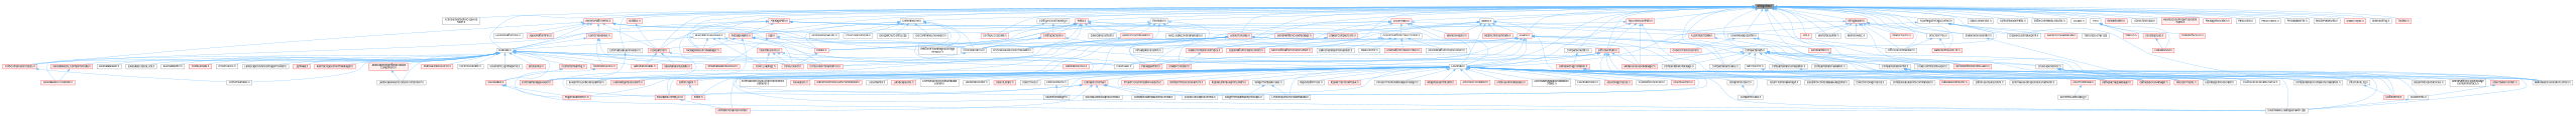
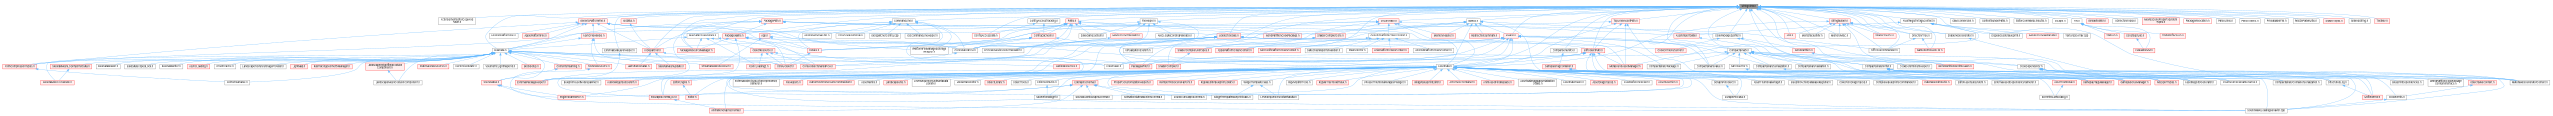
  digraph {
    fontname=Inter
    node [color=grey40 fillcolor=white fontname=Inter fontsize=10 shape=box style=filled]
    edge [color=steelblue1 dir=back fontname=Inter fontsize=10 labelfontname=Helvetica labelfontsize=10 style=solid]
    n1 [color=gray40 fillcolor=grey60 fontcolor=black height=0.2 label="StringView.h" width=0.4]
    n2 [height=0.2 label="ActorElementEditorCopyAnd\lPaste.h" width=0.4]
    n3 [height=0.2 label="AssetData.h" width=0.4]
    n4 [height=0.2 label="AssetRegistryTagsContext.h" width=0.4]
    n5 [height=0.2 label="Blake3.h" width=0.4]
    n6 [height=0.2 label="CookPackageSplitter.h" width=0.4]
    n7 [color=red fillcolor="#FFF0F0" height=0.2 label="IoHash.h" width=0.4]
    n8 [height=0.2 label="CompactBinary.h" width=0.4]
    n9 [height=0.2 label="CompactBinaryValue.h" width=0.4]
    n10 [height=0.2 label="CompactBinaryWriter.h" width=0.4]
    n11 [height=0.2 label="MaterialKeyGeneratorContext.h" width=0.4]
    n12 [color=red fillcolor="#FFF0F0" height=0.2 label="UnifiedError.h" width=0.4]
    n13 [height=0.2 label="CookDependency.h" width=0.4]
    n14 [height=0.2 label="CookDeterminismHelper.h" width=0.4]
    n15 [color=red fillcolor="#FFF0F0" height=0.2 label="PackageWriter.h" width=0.4]
    n16 [color=red fillcolor="#FFF0F0" height=0.2 label="IoDispatcher.h" width=0.4]
    n17 [height=0.2 label="VirtualizationSystem.h" width=0.4]
    n18 [height=0.2 label="BulkData.h" width=0.4]
    n19 [height=0.2 label="BulkDataCookedIndex.h" width=0.4]
    n20 [color=red fillcolor="#FFF0F0" height=0.2 label="PackageResourceManager.h" width=0.4]
    n21 [height=0.2 label="CaseConversion.h" width=0.4]
    n22 [height=0.2 label="CommandLine.h" width=0.4]
    n23 [height=0.2 label="ComparisonUtility.h" width=0.4]
    n24 [color=red height=0.2 label="ConfigAccessData.h" width=0.4]
    n25 [height=0.2 label="ConfigAccessTracking.h" width=0.4]
    n26 [height=0.2 label="ContentBundlePaths.h" width=0.4]
    n27 [height=0.2 label="DiffCookCommandlet.h" width=0.4]
    n28 [height=0.2 label="DirectoryTree.h" width=0.4]
    n29 [color=red fillcolor="#FFF0F0" height=0.2 label="NamePermissionList.h" width=0.4]
    n30 [height=0.2 label="EditorCommandLineUtils.h" width=0.4]
    n31 [height=0.2 label="Escape.h" width=0.4]
    n32 [height=0.2 label="ExternalDataLayerHelper.h" width=0.4]
    n33 [height=0.2 label="FileHelper.h" width=0.4]
    n34 [height=0.2 label="Fnv.h" width=0.4]
    n35 [color=red fillcolor="#FFF0F0" height=0.2 label="GenericPlatformFile.h" width=0.4]
    n36 [color=red fillcolor="#FFF0F0" height=0.2 label="IBreakIterator.h" width=0.4]
    n37 [height=0.2 label="IoDirectoryIndex.h" width=0.4]
    n38 [color=red fillcolor="#FFF0F0" height=0.2 label="IoStatus.h" width=0.4]
    n39 [color=red fillcolor="#FFF0F0" height=0.2 label="Join.h" width=0.4]
    n40 [height=0.2 label="MemStackUtility.h" width=0.4]
    n41 [height=0.2 label="MemoryMisc.h" width=0.4]
    n42 [color=red fillcolor="#FFF0F0" height=0.2 label="MovieScenePropertySystem\lTypes.h" width=0.4]
    n43 [color=red fillcolor="#FFF0F0" height=0.2 label="PackageName.h" width=0.4]
    n44 [color=red fillcolor="#FFF0F0" height=0.2 label="PackagePath.h" width=0.4]
    n45 [color=red fillcolor="#FFF0F0" height=0.2 label="UObjectGlobals.h" width=0.4]
    n46 [color=red fillcolor="#FFF0F0" height=0.2 label="SoftObjectPath.h" width=0.4]
    n47 [color=red height=0.2 label="PackageRelocation.h" width=0.4]
    n48 [height=0.2 label="ParseLines.h" width=0.4]
    n49 [height=0.2 label="ParseTokens.h" width=0.4]
    n50 [color=red fillcolor="#FFF0F0" height=0.2 label="Paths.h" width=0.4]
    n51 [height=0.2 label="PreloadableFile.h" width=0.4]
    n52 [height=0.2 label="ResizeParamUtils.h" width=0.4]
    n53 [color=red fillcolor="#FFF0F0" height=0.2 label="SecureHash.h" width=0.4]
    n54 [height=0.2 label="ShaderKeyGenerator.h" width=0.4]
    n55 [color=red fillcolor="#FFF0F0" height=0.2 label="ShaderSource.h" width=0.4]
    n56 [color=red fillcolor="#FFF0F0" height=0.2 label="ShaderTypes.h" width=0.4]
    n57 [height=0.2 label="SharedString.h" width=0.4]
    n58 [color=red fillcolor="#FFF0F0" height=0.2 label="StringBuilder.h" width=0.4]
    n59 [color=red fillcolor="#FFF0F0" height=0.2 label="TextKey.h" width=0.4]
    n60 [color=red fillcolor="#FFF0F0" height=0.2 label="TopLevelAssetPath.h" width=0.4]
    n61 [color=red fillcolor="#FFF0F0" height=0.2 label="ApplePlatformCrashContext.h" width=0.4]
    n62 [color=red fillcolor="#FFF0F0" height=0.2 label="ActorDescContainer.h" width=0.4]
    n63 [color=red fillcolor="#FFF0F0" height=0.2 label="AnimAssetFindReplace.h" width=0.4]
    n64 [color=red fillcolor="#FFF0F0" height=0.2 label="AnimationGraphSchema.h" width=0.4]
    n65 [height=0.2 label="AnimationStateMachineSchema.h" width=0.4]
    n66 [height=0.2 label="AssetDataTagMapSerialization\lDetails.h" width=0.4]
    n67 [height=0.2 label="AssetDataToken.h" width=0.4]
    n68 [color=red fillcolor="#FFF0F0" height=0.2 label="AssetDragDropOp.h" width=0.4]
    n69 [height=0.2 label="AssetReferenceFixer.h" width=0.4]
    n70 [height=0.2 label="AssetRegistryGenerator.h" width=0.4]
    n71 [color=red fillcolor="#FFF0F0" height=0.2 label="AssetSelection.h" width=0.4]
    n72 [height=0.2 label="AssetSourceFilenameCache.h" width=0.4]
    n73 [color=red fillcolor="#FFF0F0" height=0.2 label="AssetThumbnail.h" width=0.4]
    n74 [height=0.2 label="SDeleteAssetsDialog.h" width=0.4]
    n75 [height=0.2 label="AssetThumbnailWidget.h" width=0.4]
    n76 [color=red fillcolor="#FFF0F0" height=0.2 label="AudioWidgetSubsystem.h" width=0.4]
    n77 [height=0.2 label="BlueprintActionDatabaseRegistrar.h" width=0.4]
    n78 [height=0.2 label="BlueprintAssetNodeSpawner.h" width=0.4]
    n79 [height=0.2 label="CollectionDragDropOp.h" width=0.4]
    n80 [height=0.2 label="CompileAllBlueprintsCommandlet.h" width=0.4]
    n81 [color=red fillcolor="#FFF0F0" height=0.2 label="DataTableEditorUtils.h" width=0.4]
    n82 [color=red fillcolor="#FFF0F0" height=0.2 label="EdGraphSchema.h" width=0.4]
    n83 [color=red fillcolor="#FFF0F0" height=0.2 label="EdGraphSchema_K2.h" width=0.4]
    n84 [color=red fillcolor="#FFF0F0" height=0.2 label="EngineSharedPCH.h" width=0.4]
    n85 [height=0.2 label="SoundCueGraphSchema.h" width=0.4]
    n86 [height=0.2 label="SoundSubmixGraphSchema.h" width=0.4]
    n87 [color=red fillcolor="#FFF0F0" height=0.2 label="Editor.h" width=0.4]
    n88 [height=0.2 label="EditorAnimUtils.h" width=0.4]
    n89 [height=0.2 label="SSkeletonWidget.h" width=0.4]
    n90 [height=0.2 label="EditorAssetSubsystem.h" width=0.4]
    n91 [color=red fillcolor="#FFF0F0" height=0.2 label="EditorEngine.h" width=0.4]
    n92 [height=0.2 label="ExternalAssetDependencyGatherer.h" width=0.4]
    n93 [height=0.2 label="ExternalObjectAndActorDependency\lGatherer.h" width=0.4]
    n94 [color=red fillcolor="#FFF0F0" height=0.2 label="ExternalPackageHelper.h" width=0.4]
    n95 [color=red fillcolor="#FFF0F0" height=0.2 label="FileHelpers.h" width=0.4]
    n96 [color=red fillcolor="#FFF0F0" height=0.2 label="GameplayCueManager.h" width=0.4]
    n97 [color=red fillcolor="#FFF0F0" height=0.2 label="GameplayTagsManager.h" width=0.4]
    n98 [color=red fillcolor="#FFF0F0" height=0.2 label="GatherTextFromAssetsCommandlet.h" width=0.4]
    n99 [height=0.2 label="IAssetFamily.h" width=0.4]
    n100 [color=red fillcolor="#FFF0F0" height=0.2 label="LandscapeUtils.h" width=0.4]
    n101 [height=0.2 label="LevelSequenceShotMetaData\lLibrary.h" width=0.4]
    n102 [height=0.2 label="MediaTrackEditor.h" width=0.4]
    n103 [color=red fillcolor="#FFF0F0" height=0.2 label="NoExportTypes.h" width=0.4]
    n104 [color=red fillcolor="#FFF0F0" height=0.2 label="ObjectLibrary.h" width=0.4]
    n105 [height=0.2 label="ObjectTools.h" width=0.4]
    n106 [color=red fillcolor="#FFF0F0" height=0.2 label="PropertyCustomizationHelpers.h" width=0.4]
    n107 [color=red fillcolor="#FFF0F0" height=0.2 label="ReimportFbxSceneFactory.h" width=0.4]
    n108 [color=red fillcolor="#FFF0F0" height=0.2 label="RigVMEditorBlueprintLibrary.h" width=0.4]
    n109 [height=0.2 label="RigVMEditorTools.h" width=0.4]
    n110 [color=red fillcolor="#FFF0F0" height=0.2 label="RigVMTreeToolkitTask.h" width=0.4]
    n111 [height=0.2 label="SGraphPinClass.h" width=0.4]
    n112 [height=0.2 label="SGraphPinObject.h" width=0.4]
    n113 [height=0.2 label="SoundWaveLoadingBehavior.cpp" width=0.4]
    n114 [height=0.2 label="VPAssetThumbnailWrapperWidget.h" width=0.4]
    n115 [color=red fillcolor="#FFF0F0" height=0.2 label="WidgetBlueprintEditor.h" width=0.4]
    n116 [height=0.2 label="WidgetTemplateBlueprintClass.h" width=0.4]
    n117 [height=0.2 label="WidgetTemplateClass.h" width=0.4]
    n118 [height=0.2 label="LevelSequenceShotMetaData.h" width=0.4]
    n119 [color=red fillcolor="#FFF0F0" height=0.2 label="AssetImportData.h" width=0.4]
    n120 [height=0.2 label="DisplayClusterBlueprint.h" width=0.4]
    n121 [color=red fillcolor="#FFF0F0" height=0.2 label="IMovieSceneMetaData.h" width=0.4]
    n122 [color=red fillcolor="#FFF0F0" height=0.2 label="MetasoundAssetManager.h" width=0.4]
    n123 [height=0.2 label="Texture2DArray.cpp" width=0.4]
    n124 [color=red fillcolor="#FFF0F0" height=0.2 label="MemoryHasher.h" width=0.4]
    n125 [color=red fillcolor="#FFF0F0" height=0.2 label="RedirectionSummary.h" width=0.4]
    n126 [color=red fillcolor="#FFF0F0" height=0.2 label="ShaderCompiler.h" width=0.4]
    n127 [color=red fillcolor="#FFF0F0" height=0.2 label="ShaderCompilerCore.h" width=0.4]
    n128 [color=red fillcolor="#FFF0F0" height=0.2 label="ShaderCompilerJobTypes.h" width=0.4]
    n129 [color=red fillcolor="#FFF0F0" height=0.2 label="WorldPartitionCookPackage.h" width=0.4]
    n130 [color=red fillcolor="#FFF0F0" height=0.2 label="CookOnTheFlyServer.h" width=0.4]
    n131 [color=red fillcolor="#FFF0F0" height=0.2 label="WorldPartition.h" width=0.4]
    n132 [color=red fillcolor="#FFF0F0" height=0.2 label="WorldPartitionRuntimeHash.h" width=0.4]
    n133 [height=0.2 label="CompactBinaryPackage.h" width=0.4]
    n134 [height=0.2 label="CompactBinarySerialization.h" width=0.4]
    n135 [height=0.2 label="LinkerSave.h" width=0.4]
    n136 [color=red fillcolor="#FFF0F0" height=0.2 label="NaniteResources.h" width=0.4]
    n137 [height=0.2 label="CompactBinaryContainerSerialization.h" width=0.4]
    n138 [height=0.2 label="CompactBinaryValidation.h" width=0.4]
    n139 [height=0.2 label="StructuredLog.h" width=0.4]
    n140 [height=0.2 label="MPCollector.h" width=0.4]
    n141 [height=0.2 label="BlueprintDependencies.h" width=0.4]
    n142 [height=0.2 label="CookEvents.h" width=0.4]
    n143 [color=red fillcolor="#FFF0F0" height=0.2 label="ObjectSaveContext.h" width=0.4]
    n144 [height=0.2 label="WorldPartitionCookPackage\lContextInterface.h" width=0.4]
    n145 [color=red fillcolor="#FFF0F0" height=0.2 label="HairStrandsDatas.h" width=0.4]
    n146 [color=red fillcolor="#FFF0F0" height=0.2 label="SkeletalMeshUpdate.h" width=0.4]
    n147 [color=red fillcolor="#FFF0F0" height=0.2 label="AnimCompressionTypes.h" width=0.4]
    n148 [height=0.2 label="AnimStreamable.h" width=0.4]
    n149 [color=red fillcolor="#FFF0F0" height=0.2 label="BodySetup.h" width=0.4]
    n150 [height=0.2 label="BulkDataReader.h" width=0.4]
    n151 [height=0.2 label="BulkDataScopedLock.h" width=0.4]
    n152 [height=0.2 label="BulkDataWriter.h" width=0.4]
    n153 [color=red fillcolor="#FFF0F0" height=0.2 label="ContentStreaming.h" width=0.4]
    n154 [color=red fillcolor="#FFF0F0" height=0.2 label="SoundWave.h" width=0.4]
    n155 [color=red fillcolor="#FFF0F0" height=0.2 label="CoreUObject.h" width=0.4]
    n156 [color=red fillcolor="#FFF0F0" height=0.2 label="CoreUObjectSharedPCH.h" width=0.4]
-   n157 [color=red fillcolor="#FFF0F0" height=0.2 label="FontBulkData.h" width=0.4]
+   n157 [color=red fillcolor="#FFF0F0" height=0.2 label="AsyncLoading.h" width=0.4]
    n158 [height=0.2 label="GroomCache.h" width=0.4]
    n159 [color=red fillcolor="#FFF0F0" height=0.2 label="LandscapeHeightfieldCollision\lComponent.h" width=0.4]
    n160 [height=0.2 label="LandscapeMeshCollisionComponent.h" width=0.4]
    n161 [height=0.2 label="LandscapeTextureStorageProvider.h" width=0.4]
    n162 [color=red fillcolor="#FFF0F0" height=0.2 label="LightMap.h" width=0.4]
    n163 [color=red fillcolor="#FFF0F0" height=0.2 label="RayTracingGeometryManager.h" width=0.4]
    n164 [color=red fillcolor="#FFF0F0" height=0.2 label="SkeletalMeshLODImporterData.h" width=0.4]
    n165 [color=red fillcolor="#FFF0F0" height=0.2 label="SkeletalMeshLODModel.h" width=0.4]
    n166 [color=red fillcolor="#FFF0F0" height=0.2 label="StaticMeshResources.h" width=0.4]
    n167 [color=red fillcolor="#FFF0F0" height=0.2 label="StreamableRenderAsset.h" width=0.4]
    n168 [color=red fillcolor="#FFF0F0" height=0.2 label="TextureResource.h" width=0.4]
    n169 [height=0.2 label="VectorFieldStatic.h" width=0.4]
    n170 [height=0.2 label="VolumetricLightmapGrid.h" width=0.4]
    n171 [color=red fillcolor="#FFF0F0" height=0.2 label="AsyncLoading2.h" width=0.4]
    n172 [color=red fillcolor="#FFF0F0" height=0.2 label="ObjectResource.h" width=0.4]
    n173 [height=0.2 label="AndroidWindowUtils.h" width=0.4]
    n174 [color=red fillcolor="#FFF0F0" height=0.2 label="App.h" width=0.4]
    n175 [color=red fillcolor="#FFF0F0" height=0.2 label="Details.h" width=0.4]
    n176 [height=0.2 label="CoreSharedPCH.h" width=0.4]
    n177 [height=0.2 label="CoreGlobalsInternal.h" width=0.4]
    n178 [height=0.2 label="IOSCommandLineHelper.h" width=0.4]
    n179 [height=0.2 label="IPlatformFileManagedStorage\lWrapper.h" width=0.4]
    n180 [height=0.2 label="IoDispatcherConfig.cpp" width=0.4]
    n181 [color=red fillcolor="#FFF0F0" height=0.2 label="GameplayTagContainer.h" width=0.4]
    n182 [color=red fillcolor="#FFF0F0" height=0.2 label="ConfigCacheIni.h" width=0.4]
    n183 [height=0.2 label="AllocLogRecordingPlayback.h" width=0.4]
    n184 [height=0.2 label="FCPXMLMovieSceneTranslator.h" width=0.4]
    n185 [color=red fillcolor="#FFF0F0" height=0.2 label="MovieSceneTranslator.h" width=0.4]
    n186 [height=0.2 label="SaveGameSystem.h" width=0.4]
    n187 [color=red fillcolor="#FFF0F0" height=0.2 label="ConstExprUID.h" width=0.4]
    n188 [color=red fillcolor="#FFF0F0" height=0.2 label="EvaluationVM.h" width=0.4]
    n189 [color=red fillcolor="#FFF0F0" height=0.2 label="TraitInterfaceUID.h" width=0.4]
    n190 [color=red fillcolor="#FFF0F0" height=0.2 label="TraitUID.h" width=0.4]
    n191 [height=0.2 label="GenericPlatformCrashContext.h" width=0.4]
    n192 [height=0.2 label="AndroidPlatformCrashContext.h" width=0.4]
    n193 [color=red fillcolor="#FFF0F0" height=0.2 label="MicrosoftPlatformCrashContext.h" width=0.4]
    n194 [height=0.2 label="SlateCrashReporterHandler.h" width=0.4]
    n195 [height=0.2 label="StallDetector.h" width=0.4]
    n196 [color=red fillcolor="#FFF0F0" height=0.2 label="UnixPlatformCrashContext.h" width=0.4]
    n197 [height=0.2 label="AndroidPlatformFile.h" width=0.4]
    n198 [color=red fillcolor="#FFF0F0" height=0.2 label="ApplePlatformFile.h" width=0.4]
    n199 [color=red fillcolor="#FFF0F0" height=0.2 label="AsyncFileHandle.h" width=0.4]
    n1 -> n2
    n1 -> n3
    n1 -> n4
    n1 -> n5
    n1 -> n6
    n1 -> n7
    n1 -> n8
    n1 -> n9
    n1 -> n10
    n1 -> n11
    n1 -> n12
    n1 -> n13
    n1 -> n14
    n1 -> n15
    n1 -> n16
    n1 -> n17
    n1 -> n18
    n1 -> n19
    n1 -> n20
    n1 -> n21
    n1 -> n22
    n1 -> n23
    n1 -> n24
    n1 -> n25
    n1 -> n26
    n1 -> n27
    n1 -> n28
    n1 -> n29
    n1 -> n30
    n1 -> n31
    n1 -> n32
    n1 -> n33
    n1 -> n34
    n1 -> n35
    n1 -> n36
    n1 -> n37
    n1 -> n38
    n1 -> n39
    n1 -> n40
    n1 -> n41
    n1 -> n42
    n1 -> n43
    n1 -> n44
    n1 -> n45
    n1 -> n46
    n1 -> n47
    n1 -> n48
    n1 -> n49
    n1 -> n50
    n1 -> n51
    n1 -> n52
    n1 -> n53
    n1 -> n54
    n1 -> n55
    n1 -> n56
    n1 -> n57
    n1 -> n58
    n1 -> n59
    n1 -> n60
    n1 -> n61
    n3 -> n62
    n3 -> n63
    n3 -> n64
    n3 -> n65
    n3 -> n66
    n3 -> n67
    n3 -> n68
    n3 -> n69
    n3 -> n70
    n3 -> n71
    n3 -> n72
    n3 -> n73
+   n3 -> n74
    n3 -> n75
    n3 -> n76
    n3 -> n77
    n3 -> n78
    n3 -> n79
    n3 -> n80
    n3 -> n81
    n3 -> n82
    n3 -> n83
    n3 -> n84
    n3 -> n85
    n3 -> n86
    n3 -> n87
    n3 -> n88
    n3 -> n89
    n3 -> n90
    n3 -> n91
    n3 -> n92
    n3 -> n93
    n3 -> n94
    n3 -> n95
    n3 -> n96
    n3 -> n97
    n3 -> n98
    n3 -> n99
    n3 -> n100
    n3 -> n101
    n3 -> n102
    n3 -> n103
    n3 -> n104
    n3 -> n105
    n3 -> n106
    n3 -> n107
    n3 -> n108
    n3 -> n109
    n3 -> n110
    n3 -> n111
    n3 -> n112
    n3 -> n113
    n3 -> n114
    n3 -> n115
    n3 -> n116
    n3 -> n117
    n3 -> n118
    n4 -> n119
    n4 -> n120
    n4 -> n121
    n4 -> n122
    n4 -> n123
    n5 -> n6
    n5 -> n7
    n5 -> n97
    n5 -> n124
    n5 -> n125
    n5 -> n126
    n5 -> n127
    n5 -> n128
    n5 -> n129
    n6 -> n130
    n6 -> n131
    n6 -> n132
    n7 -> n3
    n7 -> n8
    n7 -> n9
    n7 -> n15
    n7 -> n16
    n7 -> n17
    n7 -> n133
    n7 -> n134
    n7 -> n135
    n7 -> n136
    n8 -> n9
    n8 -> n10
    n8 -> n11
    n8 -> n13
    n8 -> n14
    n8 -> n15
    n8 -> n133
    n8 -> n134
    n8 -> n137
    n8 -> n138
    n8 -> n139
    n8 -> n140
    n10 -> n11
    n10 -> n12
    n10 -> n113
    n10 -> n137
    n10 -> n139
    n13 -> n113
    n13 -> n141
    n13 -> n142
    n13 -> n143
    n13 -> n144
    n16 -> n15
    n16 -> n145
    n16 -> n146
    n18 -> n136
    n18 -> n145
    n18 -> n146
    n18 -> n147
    n18 -> n148
    n18 -> n149
    n18 -> n150
    n18 -> n151
    n18 -> n152
    n18 -> n153
    n18 -> n154
    n18 -> n155
    n18 -> n156
    n18 -> n157
    n18 -> n158
    n18 -> n159
    n18 -> n160
    n18 -> n161
    n18 -> n162
    n18 -> n163
    n18 -> n164
    n18 -> n165
    n18 -> n166
    n18 -> n167
    n18 -> n168
    n18 -> n169
    n18 -> n170
    n19 -> n18
    n19 -> n20
    n19 -> n135
    n19 -> n171
    n19 -> n172
    n22 -> n113
    n22 -> n173
    n22 -> n174
    n22 -> n175
    n22 -> n176
    n22 -> n177
    n22 -> n178
    n22 -> n179
    n22 -> n180
    n23 -> n181
    n25 -> n24
    n25 -> n182
    n28 -> n27
    n28 -> n29
    n32 -> n94
    n33 -> n175
    n33 -> n176
    n33 -> n183
    n33 -> n184
    n33 -> n185
    n33 -> n186
    n34 -> n187
    n34 -> n188
    n34 -> n189
    n34 -> n190
    n35 -> n16
    n35 -> n18
    n35 -> n147
    n35 -> n175
    n35 -> n176
    n35 -> n179
    n35 -> n197
    n35 -> n198
    n35 -> n199
    n38 -> n16
    n43 -> n3
    n43 -> n20
    n43 -> n94
    n43 -> n155
    n43 -> n156
    n44 -> n3
    n44 -> n18
    n44 -> n20
    n44 -> n27
    n44 -> n43
    n44 -> n45
    n44 -> n94
    n45 -> n3
    n45 -> n46
    n45 -> n76
-   n45 -> n78
    n45 -> n83
    n45 -> n86
    n45 -> n91
    n45 -> n122
    n45 -> n130
    n45 -> n155
    n45 -> n156
    n46 -> n3
    n46 -> n70
    n46 -> n83
    n46 -> n96
    n46 -> n103
    n46 -> n122
    n46 -> n135
    n50 -> n127
    n50 -> n129
    n50 -> n147
    n50 -> n175
    n50 -> n176
    n50 -> n179
    n50 -> n182
    n50 -> n184
    n50 -> n185
    n50 -> n186
    n53 -> n3
    n53 -> n15
    n53 -> n16
    n53 -> n119
    n53 -> n124
    n53 -> n127
    n53 -> n176
    n53 -> n191
    n54 -> n11
    n58 -> n3
    n58 -> n11
    n58 -> n27
    n58 -> n28
    n58 -> n39
    n58 -> n40
    n58 -> n41
    n58 -> n54
    n58 -> n55
    n60 -> n3
    n60 -> n45
    n60 -> n46
    n60 -> n103
    n60 -> n122
    n73 -> n74
    n82 -> n64
    n82 -> n65
    n82 -> n83
    n82 -> n84
    n82 -> n85
    n82 -> n86
    n83 -> n64
    n88 -> n89
    n91 -> n87
    n112 -> n111
    n117 -> n116
    n117 -> n118
    n119 -> n72
    n127 -> n126
    n127 -> n128
    n128 -> n126
    n131 -> n132
    n134 -> n113
    n139 -> n12
    n140 -> n70
    n142 -> n113
    n143 -> n142
    n147 -> n148
    n153 -> n154
    n154 -> n84
    n154 -> n113
    n159 -> n160
    n164 -> n165
    n168 -> n84
    n172 -> n135
    n172 -> n155
    n172 -> n156
    n172 -> n171
    n174 -> n167
    n174 -> n175
    n174 -> n176
    n175 -> n155
    n176 -> n156
    n181 -> n96
    n181 -> n97
    n182 -> n17
    n182 -> n175
    n182 -> n176
    n182 -> n179
    n185 -> n184
    n187 -> n188
    n191 -> n61
    n191 -> n192
    n191 -> n193
    n191 -> n194
    n191 -> n195
    n191 -> n196
    n199 -> n18
    n199 -> n155
    n199 -> n168
  }
